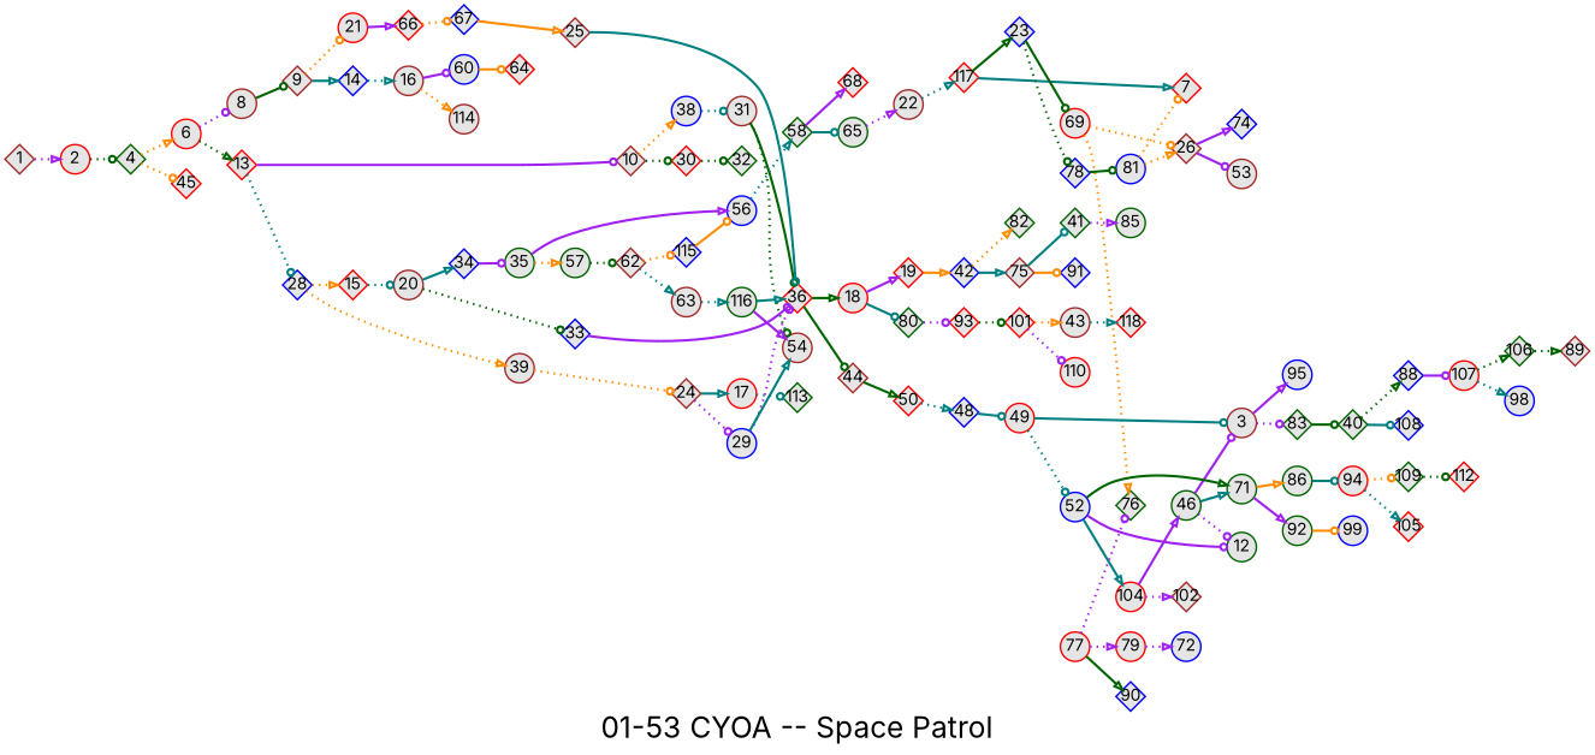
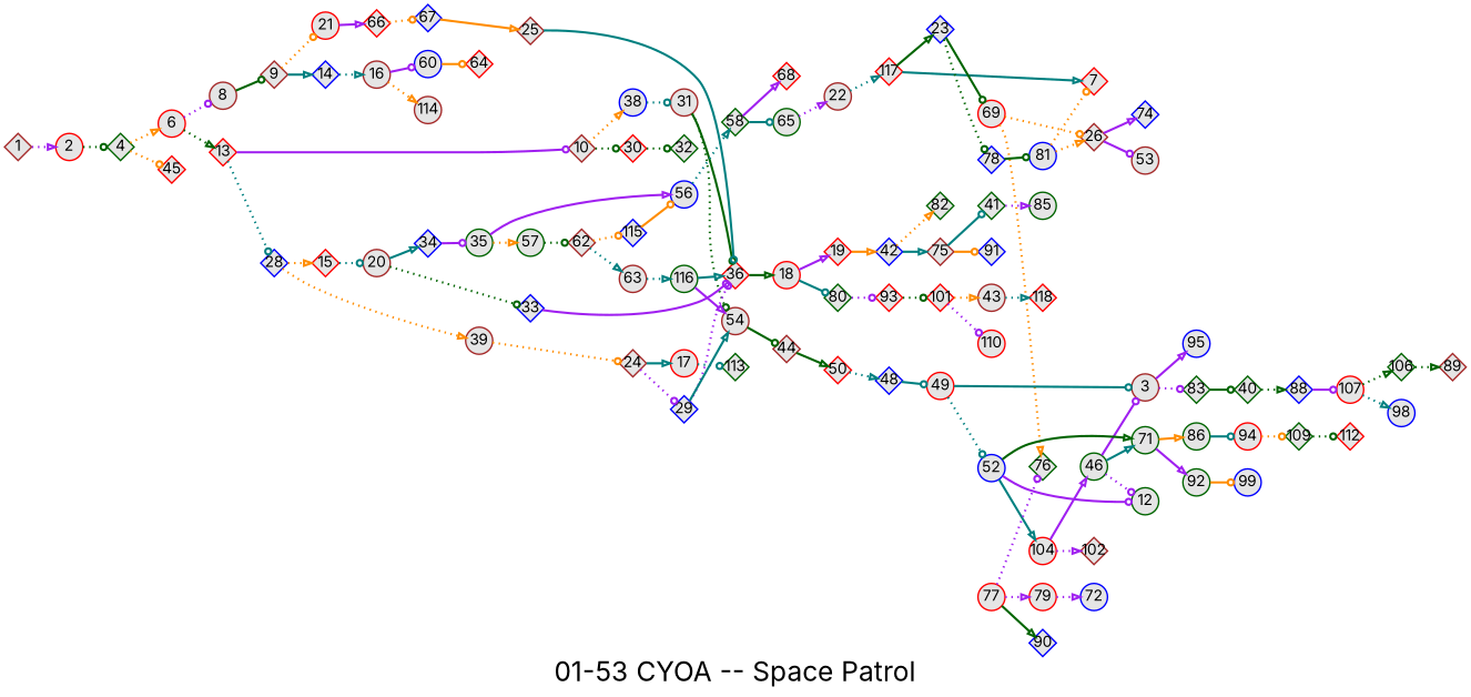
  digraph {
    fontname=Inter
    fontsize=36
    label="01-53 CYOA -- Space Patrol"
    nodesep=0.35
    ordering=out
    rankdir=LR
    ranksep=0.45
    node [color=red fillcolor=grey90 fixedsize=true fontname=Inter fontsize=20 labelfloat=true margin="0,0" penwidth=2 regular=true shape=diamond style=filled]
    edge [arrowhead=odot color=purple fontname=Inter fontsize=12 labelfloat=true penwidth=3 style=dotted]
    1 [color=brown]
    2 [shape=circle]
    4 [color=darkgreen]
    6 [shape=circle]
    45
    8 [color=brown shape=circle]
    13
    3 [color=brown shape=circle]
    95 [color=blue shape=circle]
    83 [color=darkgreen]
    40 [color=darkgreen]
    88 [color=blue]
-   108 [color=blue]
    9 [color=brown]
    10 [color=brown]
    28 [color=blue]
    21 [shape=circle]
    14 [color=blue]
    38 [color=blue shape=circle]
    30
    15
    39 [color=brown shape=circle]
    66
    16 [color=brown shape=circle]
    67 [color=blue]
    60 [color=blue shape=circle]
    114 [color=brown shape=circle]
    31 [color=brown shape=circle]
    32 [color=darkgreen]
    36
    54 [color=brown shape=circle]
    20 [color=brown shape=circle]
    24 [color=brown]
    64
    34 [color=blue]
    33 [color=blue]
    35 [color=darkgreen shape=circle]
    17 [shape=circle]
    113 [color=darkgreen]
    18 [shape=circle]
    19
    80 [color=darkgreen]
    42 [color=blue]
    82 [color=darkgreen]
    75 [color=brown]
    41 [color=darkgreen]
    91 [color=blue]
    56 [color=blue shape=circle]
    57 [color=darkgreen shape=circle]
    44 [color=brown]
    25 [color=brown]
    22 [color=brown shape=circle]
    117
    23 [color=blue]
    7
    69 [shape=circle]
    78 [color=blue]
    26 [color=brown]
    76 [color=darkgreen]
    81 [color=blue shape=circle]
    74 [color=blue]
    53 [color=brown shape=circle]
-   29 [color=blue shape=circle]
+   29 [color=blue]
    93
    50
    58 [color=darkgreen]
    62 [color=brown]
    68
    65 [color=darkgreen shape=circle]
    115 [color=blue]
    63 [color=brown shape=circle]
    101
    107 [shape=circle]
    106 [color=darkgreen]
    98 [color=blue shape=circle]
    85 [color=darkgreen shape=circle]
    43 [color=brown shape=circle]
    118
    48 [color=blue]
    49 [shape=circle]
    46 [color=darkgreen shape=circle]
    71 [color=darkgreen shape=circle]
    12 [color=darkgreen shape=circle]
    86 [color=darkgreen shape=circle]
    92 [color=darkgreen shape=circle]
    94 [shape=circle]
    99 [color=blue shape=circle]
    52 [color=blue shape=circle]
    104 [shape=circle]
    102 [color=brown]
    116 [color=darkgreen shape=circle]
    77 [shape=circle]
    79 [shape=circle]
    90 [color=blue]
    109 [color=darkgreen]
-   105
    72 [color=blue shape=circle]
    110 [shape=circle]
    112
    89 [color=brown]
    1 -> 2 [arrowhead=onormal]
    2 -> 4 [color=darkgreen]
    4 -> 6 [arrowhead=onormal color=darkorange]
    4 -> 45 [color=darkorange]
    6 -> 8
    6 -> 13 [arrowhead=onormal color=darkgreen]
    8 -> 9 [color=darkgreen style=bold]
    13 -> 10 [style=bold]
    13 -> 28 [color=teal]
    3 -> 95 [arrowhead=onormal style=bold]
    3 -> 83
    83 -> 40 [color=darkgreen style=bold]
    40 -> 88 [arrowhead=onormal color=darkgreen]
-   40 -> 108 [color=teal style=bold]
    88 -> 107 [style=bold]
    9 -> 21 [color=darkorange]
    9 -> 14 [arrowhead=onormal color=teal style=bold]
    10 -> 38 [arrowhead=onormal color=darkorange]
    10 -> 30 [color=darkgreen]
    28 -> 15 [arrowhead=onormal color=darkorange]
    28 -> 39 [arrowhead=onormal color=darkorange]
    21 -> 66 [arrowhead=onormal style=bold]
    14 -> 16 [arrowhead=onormal color=teal]
    38 -> 31 [color=teal]
    30 -> 32 [color=darkgreen]
    15 -> 20 [color=teal]
    39 -> 24 [color=darkorange]
    66 -> 67 [color=darkorange]
    16 -> 60 [style=bold]
    16 -> 114 [arrowhead=onormal color=darkorange]
    67 -> 25 [arrowhead=onormal color=darkorange style=bold]
    60 -> 64 [color=darkorange style=bold]
    31 -> 36 [color=darkgreen style=bold]
    31 -> 54 [color=darkgreen]
    36 -> 18 [arrowhead=onormal color=darkgreen style=bold]
-   36 -> 44 [color=darkgreen style=bold]
+   54 -> 44 [color=darkgreen style=bold]
    20 -> 34 [arrowhead=onormal color=teal style=bold]
    20 -> 33 [color=darkgreen]
    24 -> 17 [arrowhead=onormal color=teal style=bold]
    24 -> 29
    34 -> 35 [style=bold]
    33 -> 36 [style=bold]
    35 -> 56 [arrowhead=onormal style=bold]
    35 -> 57 [arrowhead=onormal color=darkorange]
    17 -> 113 [color=teal]
    18 -> 19 [arrowhead=onormal style=bold]
    18 -> 80 [color=teal style=bold]
    19 -> 42 [arrowhead=onormal color=darkorange style=bold]
    80 -> 93
    42 -> 82 [arrowhead=onormal color=darkorange]
    42 -> 75 [arrowhead=onormal color=teal style=bold]
    75 -> 41 [color=teal style=bold]
    75 -> 91 [color=darkorange style=bold]
    41 -> 85 [arrowhead=onormal]
    56 -> 58 [arrowhead=onormal color=teal]
    57 -> 62 [color=darkgreen]
    44 -> 50 [arrowhead=onormal color=darkgreen style=bold]
    25 -> 36 [color=teal style=bold]
    22 -> 117 [arrowhead=onormal color=teal]
    117 -> 23 [arrowhead=onormal color=darkgreen style=bold]
    117 -> 7 [arrowhead=onormal color=teal style=bold]
    23 -> 69 [color=darkgreen style=bold]
    23 -> 78 [color=darkgreen]
    69 -> 26 [color=darkorange]
    69 -> 76 [arrowhead=onormal color=darkorange]
    78 -> 81 [color=darkgreen style=bold]
    26 -> 74 [arrowhead=onormal style=bold]
    26 -> 53 [style=bold]
    81 -> 7 [color=darkorange]
    81 -> 26 [arrowhead=onormal color=darkorange]
    29 -> 36
    29 -> 54 [arrowhead=onormal color=teal style=bold]
    93 -> 101 [color=darkgreen]
    50 -> 48 [arrowhead=onormal color=teal]
    58 -> 68 [arrowhead=onormal style=bold]
    58 -> 65 [color=teal style=bold]
    62 -> 115 [color=darkorange]
    62 -> 63 [arrowhead=onormal color=teal]
    65 -> 22 [arrowhead=onormal]
    115 -> 56 [color=darkorange style=bold]
    63 -> 116 [arrowhead=onormal color=teal]
    101 -> 43 [arrowhead=onormal color=darkorange]
    101 -> 110
    107 -> 106 [arrowhead=onormal color=darkgreen]
    107 -> 98 [arrowhead=onormal color=teal]
    106 -> 89 [arrowhead=onormal color=darkgreen]
    43 -> 118 [arrowhead=onormal color=teal]
    48 -> 49 [color=teal style=bold]
    49 -> 3 [color=teal style=bold]
    49 -> 52 [color=teal]
    46 -> 3 [style=bold]
    46 -> 71 [arrowhead=onormal color=teal style=bold]
    46 -> 12
    71 -> 86 [arrowhead=onormal color=darkorange style=bold]
    71 -> 92 [arrowhead=onormal style=bold]
    86 -> 94 [color=teal style=bold]
    92 -> 99 [color=darkorange style=bold]
    94 -> 109 [color=darkorange]
-   94 -> 105 [arrowhead=onormal color=teal]
    52 -> 71 [arrowhead=onormal color=darkgreen style=bold]
    52 -> 12 [style=bold]
    52 -> 104 [arrowhead=onormal color=teal style=bold]
    104 -> 46 [arrowhead=onormal style=bold]
    104 -> 102 [arrowhead=onormal]
    116 -> 36 [arrowhead=onormal color=teal style=bold]
    116 -> 54 [arrowhead=onormal style=bold]
    77 -> 76
    77 -> 79 [arrowhead=onormal]
    77 -> 90 [arrowhead=onormal color=darkgreen style=bold]
    79 -> 72 [arrowhead=onormal]
    109 -> 112 [color=darkgreen]
  }
